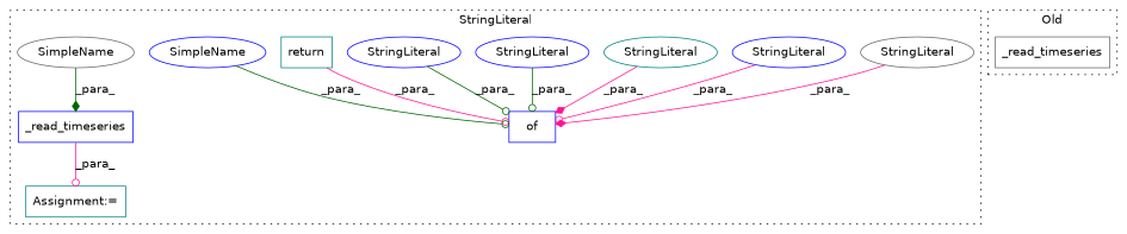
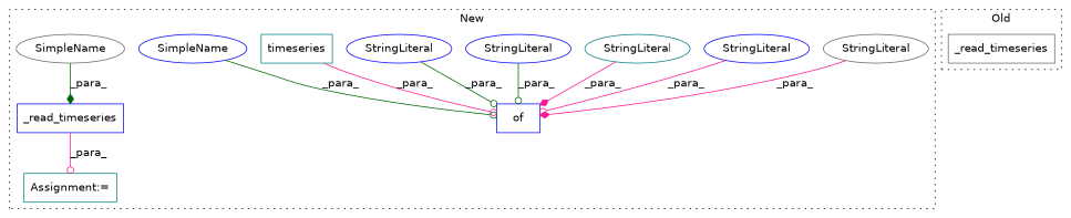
  digraph {
    fontname="DejaVu Sans"
    node [a=45 color=blue fontname="DejaVu Sans" l="17,1" shape=ellipse]
    edge [arrowhead=odot color=deeppink fontname="DejaVu Sans"]
    n1 [a=32 l="3,1" label=of s="11101,11267" shape=box]
    n2 [a=32 label=_read_timeseries s="11062,11083" shape=box]
    n3 [color=gray40 l=3 label=StringLiteral s=11104]
    n4 [l=5 label=StringLiteral s=11134]
    n5 [color=teal l=8 label=StringLiteral s=11240]
    n6 [a=7 color=teal l=2 label="Assignment:=" s=11055 shape=box]
    n7 [l=5 label=StringLiteral s=11160]
    n8 [l=3 label=StringLiteral s=11110]
-   n9 [a=41 color=teal l=7 label=return s=11090 shape=box]
+   n9 [a=41 color=teal l=7 label=timeseries s=11090 shape=box]
    n10 [a=42 l=4 label=SimpleName s=11263]
    n11 [a=42 color=gray40 l=4 label=SimpleName s=11079]
    n12 [a=32 color=gray40 label=_read_timeseries s="10865,10902" shape=box]
    subgraph cluster_1 {
-     label=StringLiteral
+     label=New
      style=dotted
      n1
      n2
      n3
      n4
      n5
      n6
      n7
      n8
      n9
      n10
      n11
    }
    subgraph cluster_2 {
      label=Old
      style=dotted
      n12
    }
    n2 -> n6 [label=_para_]
    n3 -> n1 [arrowhead=diamond label=_para_]
    n4 -> n1 [label=_para_]
    n5 -> n1 [arrowhead=diamond label=_para_]
    n7 -> n1 [color=darkgreen label=_para_]
    n8 -> n1 [color=darkgreen label=_para_]
    n9 -> n1 [label=_para_]
    n10 -> n1 [color=darkgreen label=_para_]
    n11 -> n2 [arrowhead=diamond color=darkgreen label=_para_]
  }
